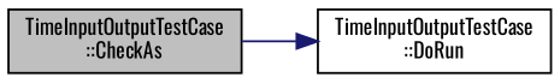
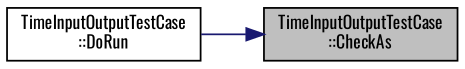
  digraph {
    rankdir=RL
    fontname=Oswald
    node [color=black fontname=Oswald fontsize=10 shape=record style=filled]
    n1 [fillcolor=grey75 fontcolor=black height=0.2 label="TimeInputOutputTestCase\l::CheckAs" width=0.4]
    n2 [fillcolor=white height=0.2 label="TimeInputOutputTestCase\l::DoRun" width=0.4]
-   n2 -> n1 [color=midnightblue dir=back fontname=Oswald fontsize=10 labelfontname=Helvetica labelfontsize=10 style=solid]
+   n1 -> n2 [color=midnightblue dir=back fontname=Oswald fontsize=10 labelfontname=Helvetica labelfontsize=10 style=solid]
  }
